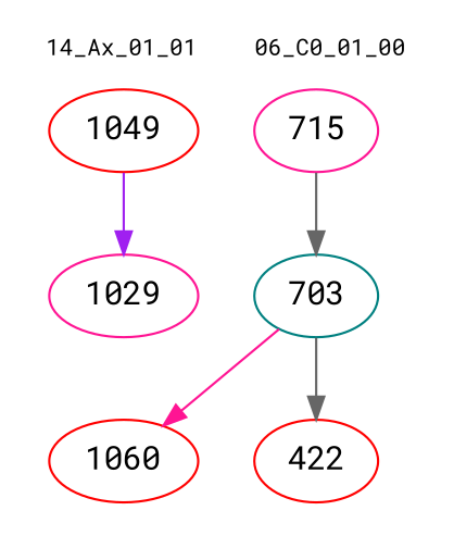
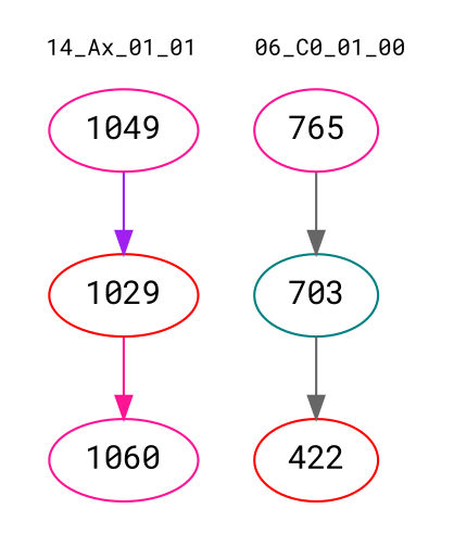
  digraph {
    fontname="Roboto Mono"
    node [color=deeppink fontname="Roboto Mono"]
    edge [color=gray40 fontname="Roboto Mono"]
-   n1 [color=red label=1049]
-   n2 [label=1029]
-   n3 [color=red label=1060]
-   n4 [label=715]
+   n1 [label=1049]
+   n2 [color=red label=1029]
+   n3 [label=1060]
+   n4 [label=765]
    n5 [color=teal label=703]
    n6 [color=red label=422]
    subgraph cluster_1 {
      color=white
      fontsize=10
      label="14_Ax_01_01"
      n1
      n2
      n3
    }
    subgraph cluster_2 {
      color=white
      fontsize=10
      label="06_C0_01_00"
      n4
      n5
      n6
    }
    n1 -> n2 [color=purple]
-   n5 -> n3 [color=deeppink]
+   n2 -> n3 [color=deeppink]
    n4 -> n5
    n5 -> n6
  }
